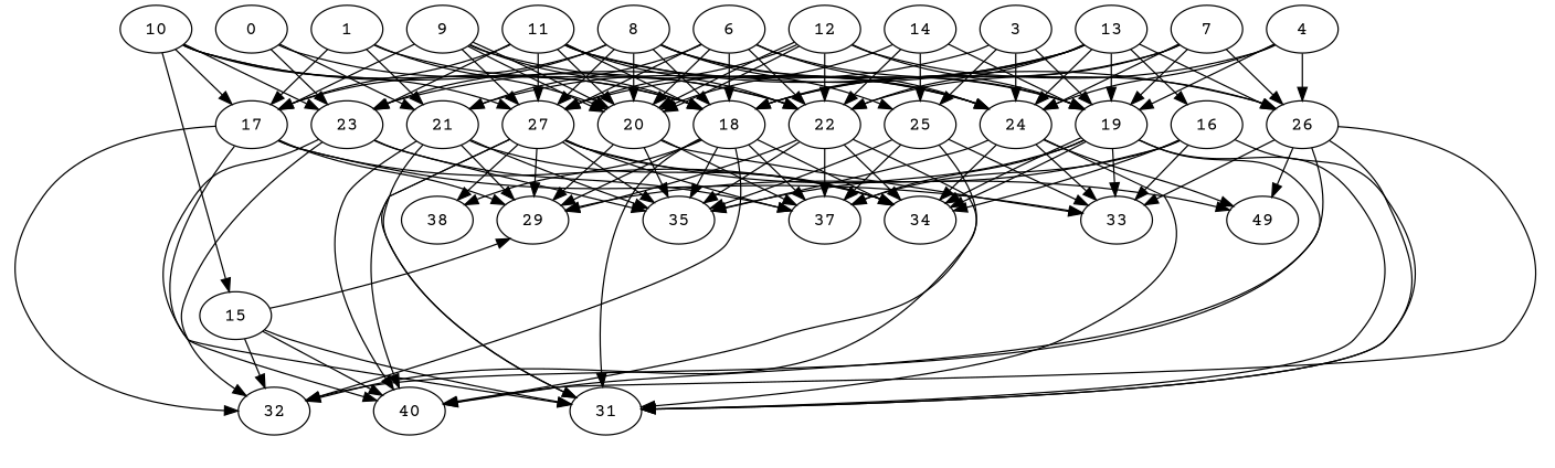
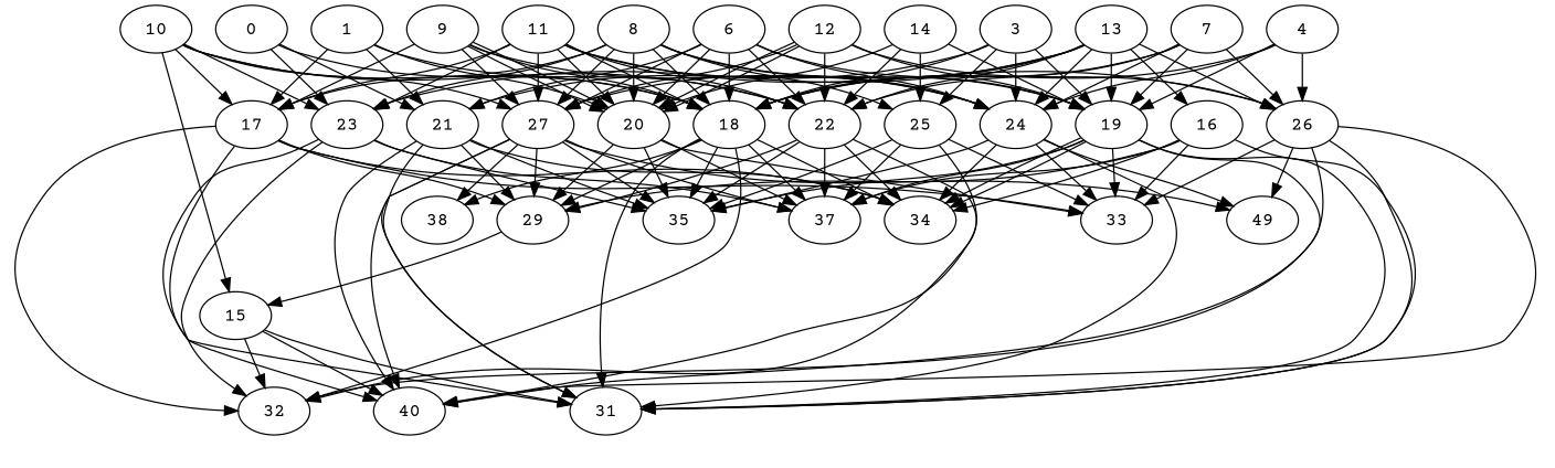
  digraph {
    fontname="Courier Prime"
    node [alpha=0.11 fontname="Courier Prime"]
    edge [fontname="Courier Prime"]
    1 [expect_size=50190336]
    17 [alpha=0.19 expect_size=15313920]
    20 [alpha=0.04 expect_size=16434176]
    21 [alpha=0.00 expect_size=41718784]
    22 [alpha=0.13 expect_size=47371264]
    29 [alpha=0.10 expect_size=31856640]
    31 [alpha=0.06 expect_size=8750080]
    32 [alpha=0.15 expect_size=9177088]
    33 [alpha=0.02 expect_size=38893568]
    34 [expect_size=7719936]
    37 [alpha=0.10 expect_size=48368640]
    35 [alpha=0.10 expect_size=40181760]
    40 [alpha=0.16 expect_size=34257920]
    19 [alpha=0.06 expect_size=31304704]
    25 [alpha=0.09 expect_size=23955456]
    3 [alpha=0.02 expect_size=9434112]
    18 [alpha=0.08 expect_size=6461440]
    24 [alpha=0.14 expect_size=6389760]
    38 [alpha=0.03 expect_size=21555200]
    n20 [alpha=0.07 expect_size=11837440 label=49]
    4 [alpha=0.09 expect_size=35396608]
    26 [alpha=0.15 expect_size=41176064]
    n23 [alpha=0.19 expect_size=24589312 label=0]
    23 [alpha=0.07 expect_size=45986816]
    6 [alpha=0.15 expect_size=29861888]
    27 [alpha=0.09 expect_size=15783936]
    7 [alpha=0.16 expect_size=25271296]
    8 [expect_size=36263936]
    9 [alpha=0.14 expect_size=20286464]
    10 [expect_size=33191936]
    15 [alpha=0.07 expect_size=29461504]
    11 [alpha=0.02 expect_size=19052544]
    12 [alpha=0.19 expect_size=45336576]
    13 [alpha=0.03 expect_size=50253824]
    16 [alpha=0.09 expect_size=26936320]
    14 [alpha=0.07 expect_size=8261632]
    1 -> 17
    1 -> 20
    1 -> 21
    1 -> 22
    17 -> 29
    17 -> 31
    17 -> 32
    17 -> 33
    17 -> 34
    20 -> 29
    20 -> 33
    20 -> 37
    20 -> 35
    21 -> 29
    21 -> 31
    21 -> 34
    21 -> 35
    21 -> 40
    22 -> 29
    22 -> 34
    22 -> 37
    22 -> 35
    22 -> 40
    19 -> 31
    19 -> 33
    19 -> 34
    19 -> 34
    19 -> 37
    19 -> 35
    19 -> 40
    25 -> 32
    25 -> 33
    25 -> 37
    25 -> 35
    3 -> 21
    3 -> 19
    3 -> 25
+   3 -> 18
    3 -> 24
    18 -> 29
    18 -> 31
    18 -> 32
    18 -> 34
    18 -> 37
    18 -> 35
    18 -> 38
    24 -> 31
    24 -> 33
    24 -> 34
    24 -> 35
    24 -> n20
    4 -> 19
    4 -> 18
    4 -> 24
    4 -> 26
    26 -> 31
    26 -> 32
    26 -> 33
    26 -> 40
    26 -> n20
    n23 -> 21
    n23 -> 18
    n23 -> 23
    23 -> 32
    23 -> 37
    23 -> 35
    23 -> 40
    6 -> 20
    6 -> 21
    6 -> 22
    6 -> 19
    6 -> 18
    6 -> 24
    6 -> 27
    27 -> 29
    27 -> 31
-   27 -> 34
    27 -> 37
    27 -> 35
    27 -> 40
    27 -> 38
    27 -> n20
    7 -> 22
    7 -> 19
    7 -> 18
    7 -> 24
    7 -> 26
    8 -> 17
    8 -> 20
    8 -> 19
    8 -> 25
    8 -> 18
    8 -> 24
    8 -> 23
    8 -> 27
    9 -> 17
    9 -> 20
    9 -> 20
    9 -> 18
    9 -> 24
    9 -> 27
    10 -> 17
    10 -> 22
    10 -> 18
    10 -> 23
    10 -> 27
    10 -> 15
-   15 -> 29
+   29 -> 15
    15 -> 31
    15 -> 32
    15 -> 40
    11 -> 17
    11 -> 20
    11 -> 22
    11 -> 18
    11 -> 24
    11 -> 26
    11 -> 23
    11 -> 27
    12 -> 20
    12 -> 20
    12 -> 22
    12 -> 19
    12 -> 26
    12 -> 27
    13 -> 22
    13 -> 19
    13 -> 18
    13 -> 24
    13 -> 26
    13 -> 23
    13 -> 27
    13 -> 16
    16 -> 29
    16 -> 31
    16 -> 33
    16 -> 34
    16 -> 37
    14 -> 20
    14 -> 22
    14 -> 19
    14 -> 25
  }
